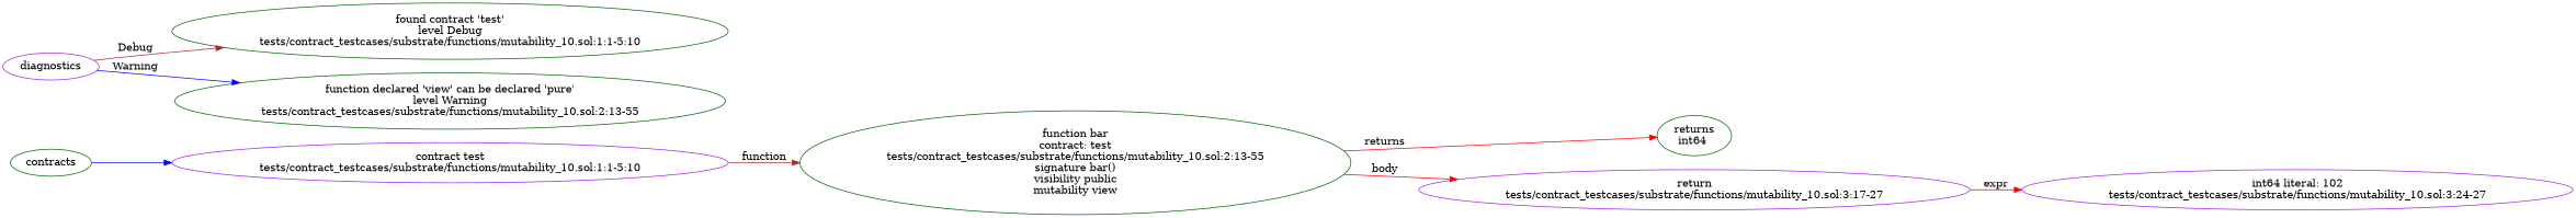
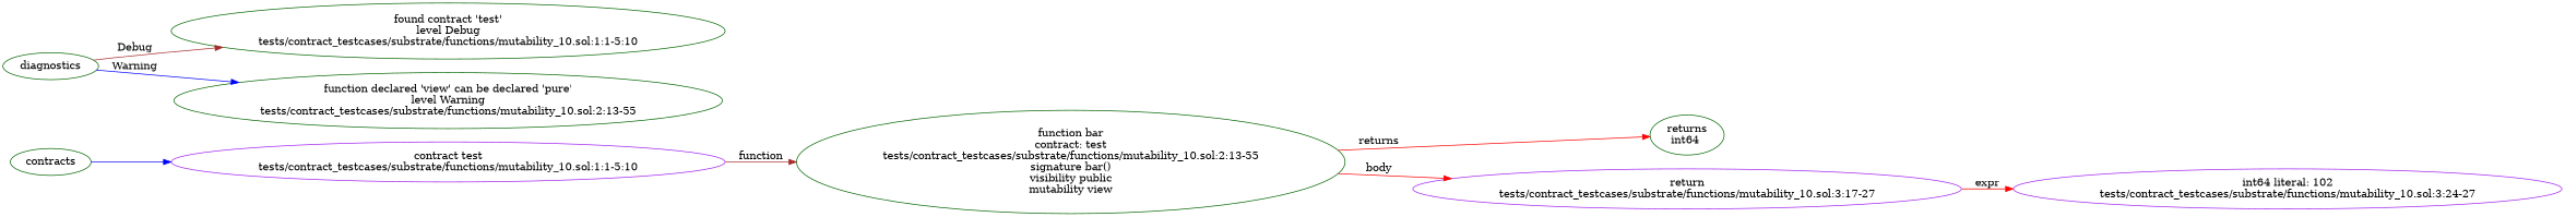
  strict digraph {
    rankdir=LR
    node [color=darkgreen]
    edge [color=red]
    n1 [label="contract test\ntests/contract_testcases/substrate/functions/mutability_10.sol:1:1-5:10" color=purple]
    n2 [label="function bar\ncontract: test\ntests/contract_testcases/substrate/functions/mutability_10.sol:2:13-55\nsignature bar()\nvisibility public\nmutability view"]
    n3 [label="returns\nint64 "]
    n4 [label="return\ntests/contract_testcases/substrate/functions/mutability_10.sol:3:17-27" color=purple]
    n5 [label="int64 literal: 102\ntests/contract_testcases/substrate/functions/mutability_10.sol:3:24-27" color=purple]
    n6 [label="found contract 'test'\nlevel Debug\ntests/contract_testcases/substrate/functions/mutability_10.sol:1:1-5:10"]
    n7 [label="function declared 'view' can be declared 'pure'\nlevel Warning\ntests/contract_testcases/substrate/functions/mutability_10.sol:2:13-55"]
    contracts
-   diagnostics [color=purple]
+   diagnostics
    n1 -> n2 [label=function color=brown]
    n2 -> n3 [label=returns]
    n2 -> n4 [label=body]
    n4 -> n5 [label=expr]
    contracts -> n1 [color=blue]
    diagnostics -> n6 [label=Debug color=brown]
    diagnostics -> n7 [label=Warning color=blue]
  }
